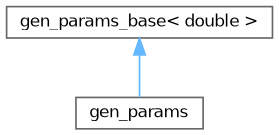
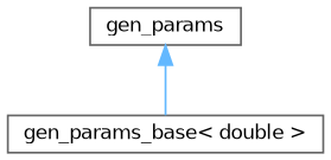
  digraph {
    rankdir=TB
    node [color=grey40 fillcolor=white fontname=Helvetica fontsize=10 shape=box style=filled]
    n1 [height=0.2 label="gen_params_base\< double \>" width=0.4]
    n2 [height=0.2 label=gen_params width=0.4]
-   n1 -> n2 [color=steelblue1 dir=back fontname=Helvetica fontsize=10 labelfontname=Helvetica labelfontsize=10 style=solid]
+   n2 -> n1 [color=steelblue1 dir=back fontname=Helvetica fontsize=10 labelfontname=Helvetica labelfontsize=10 style=solid]
  }
